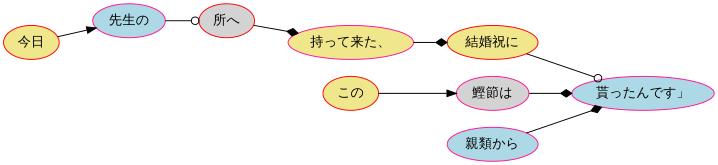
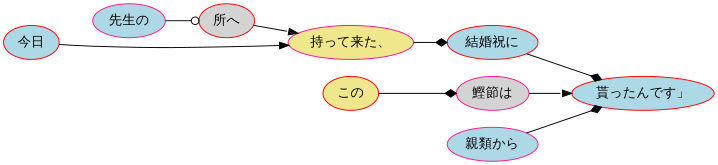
  digraph {
    fontname="Noto Sans"
    rankdir=LR
    node [color=red fillcolor=lightblue fontname="Noto Sans" style=filled]
    edge [arrowhead=diamond fontname="Noto Sans" style=solid]
-   n1 [fillcolor=khaki label="今日"]
+   n1 [label="今日"]
    n2 [color=deeppink label="先生の"]
    n3 [fillcolor=lightgrey label="所へ"]
    n4 [color=deeppink fillcolor=khaki label="持って来た、"]
-   n5 [fillcolor=khaki label="結婚祝に"]
+   n5 [label="結婚祝に"]
    n6 [color=deeppink fillcolor=lightgrey label="鰹節は"]
-   n7 [color=deeppink label="貰ったんです」"]
+   n7 [label="貰ったんです」"]
    n8 [fillcolor=khaki label="この"]
    n9 [color=deeppink label="親類から"]
-   n1 -> n2 [arrowhead=normal]
+   n1 -> n4 [arrowhead=normal]
    n2 -> n3 [arrowhead=odot]
-   n3 -> n4
+   n3 -> n4 [arrowhead=normal]
    n4 -> n5
-   n5 -> n7 [arrowhead=odot]
-   n6 -> n7
-   n8 -> n6 [arrowhead=normal]
+   n5 -> n7
+   n6 -> n7 [arrowhead=normal]
+   n8 -> n6
    n9 -> n7
  }
